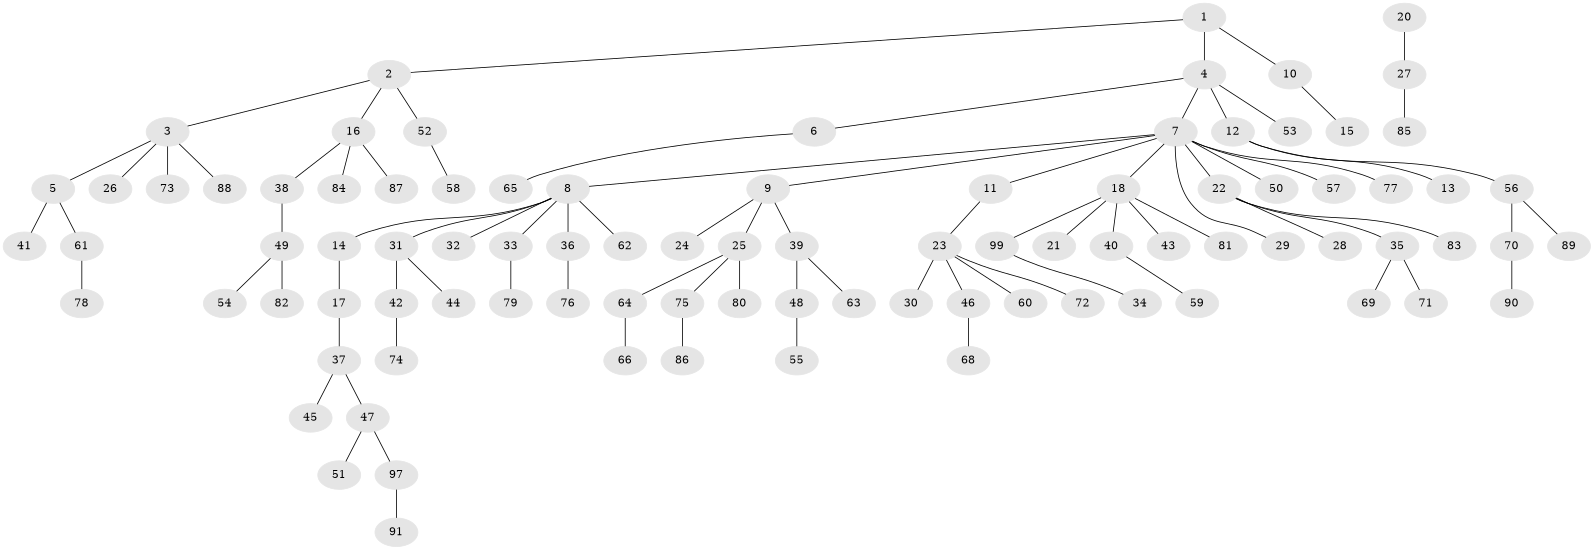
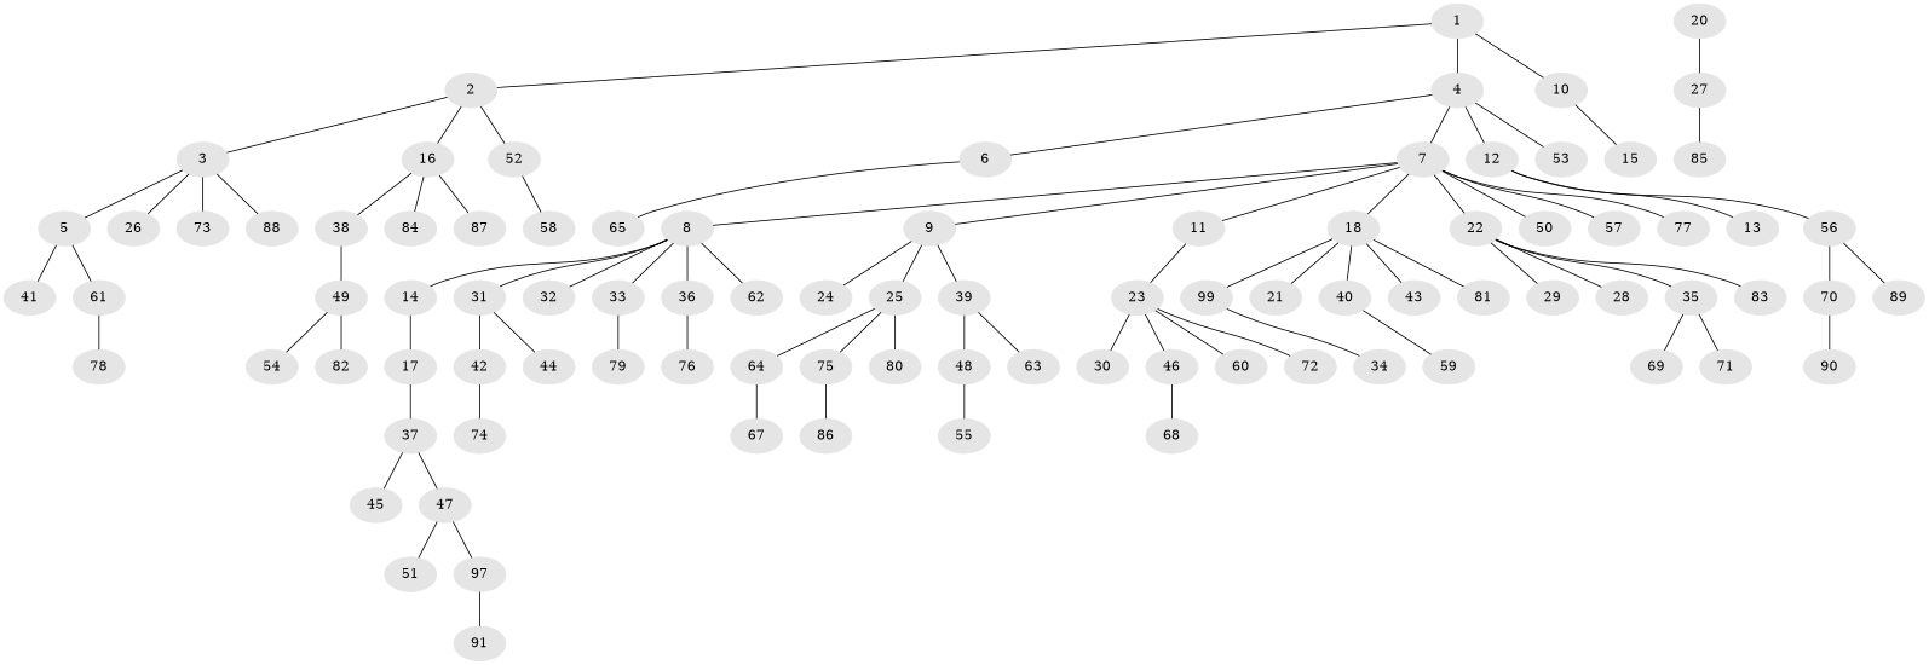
  graph {
    node [color=gray90 style=filled]
    1
    2
    4
    10
    3
    16
    52
    6
    7
    12
    53
    15
    5
    26
    73
    88
    38
    84
    87
    20
    27
    58
    41
    61
    65
    8
    9
    11
    18
    22
    29
    50
    57
    77
    13
    56
    78
    14
    31
    32
    33
    36
    62
    24
    25
    39
    23
    n48 [label=99]
    21
    40
    43
    81
    28
    35
    83
    17
    42
    44
    79
    76
    64
    75
    80
    48
    63
    30
    46
    60
    72
    70
    89
    37
    49
    45
    47
    34
    59
    85
    69
    71
    68
-   66
+   66 [label=67]
    86
    74
    51
    n86 [label=97]
    54
    82
    55
    91
    90
    1 -- 2
    1 -- 4
    1 -- 10
    2 -- 3
    2 -- 16
    2 -- 52
    4 -- 6
    4 -- 7
    4 -- 12
    4 -- 53
    10 -- 15
    3 -- 5
    3 -- 26
    3 -- 73
    3 -- 88
    16 -- 38
    16 -- 84
    16 -- 87
    52 -- 58
    6 -- 65
    7 -- 8
    7 -- 9
    7 -- 11
    7 -- 18
    7 -- 22
-   7 -- 29
+   22 -- 29
    7 -- 50
    7 -- 57
    7 -- 77
    12 -- 13
    12 -- 56
    5 -- 41
    5 -- 61
    38 -- 49
    20 -- 27
    27 -- 85
    61 -- 78
    8 -- 14
    8 -- 31
    8 -- 32
    8 -- 33
    8 -- 36
    8 -- 62
    9 -- 24
    9 -- 25
    9 -- 39
    11 -- 23
    18 -- n48
    18 -- 21
    18 -- 40
    18 -- 43
    18 -- 81
    22 -- 28
    22 -- 35
    22 -- 83
    56 -- 70
    56 -- 89
    14 -- 17
    31 -- 42
    31 -- 44
    33 -- 79
    36 -- 76
    25 -- 64
    25 -- 75
    25 -- 80
    39 -- 48
    39 -- 63
    23 -- 30
    23 -- 46
    23 -- 60
    23 -- 72
    n48 -- 34
    40 -- 59
    35 -- 69
    35 -- 71
    17 -- 37
    42 -- 74
    64 -- 66
    75 -- 86
    48 -- 55
    46 -- 68
    70 -- 90
    37 -- 45
    37 -- 47
    49 -- 54
    49 -- 82
    47 -- 51
    47 -- n86
    n86 -- 91
  }
